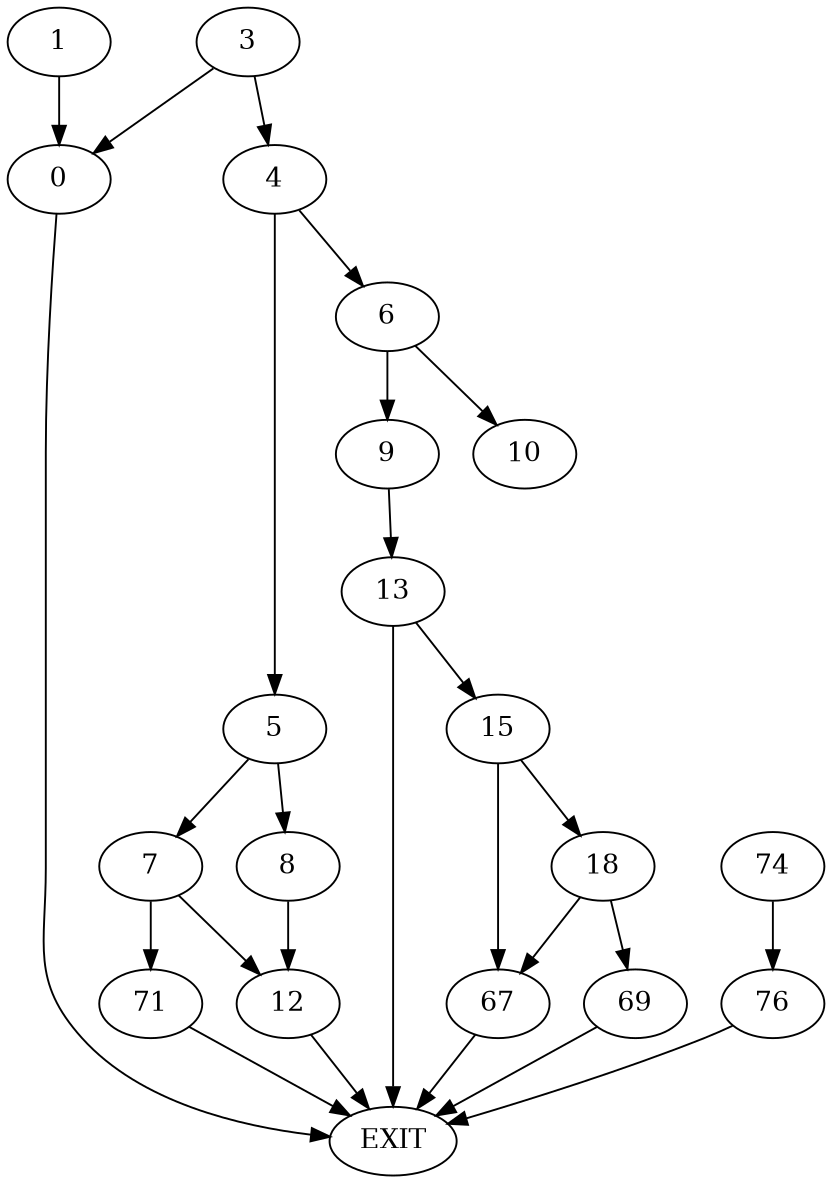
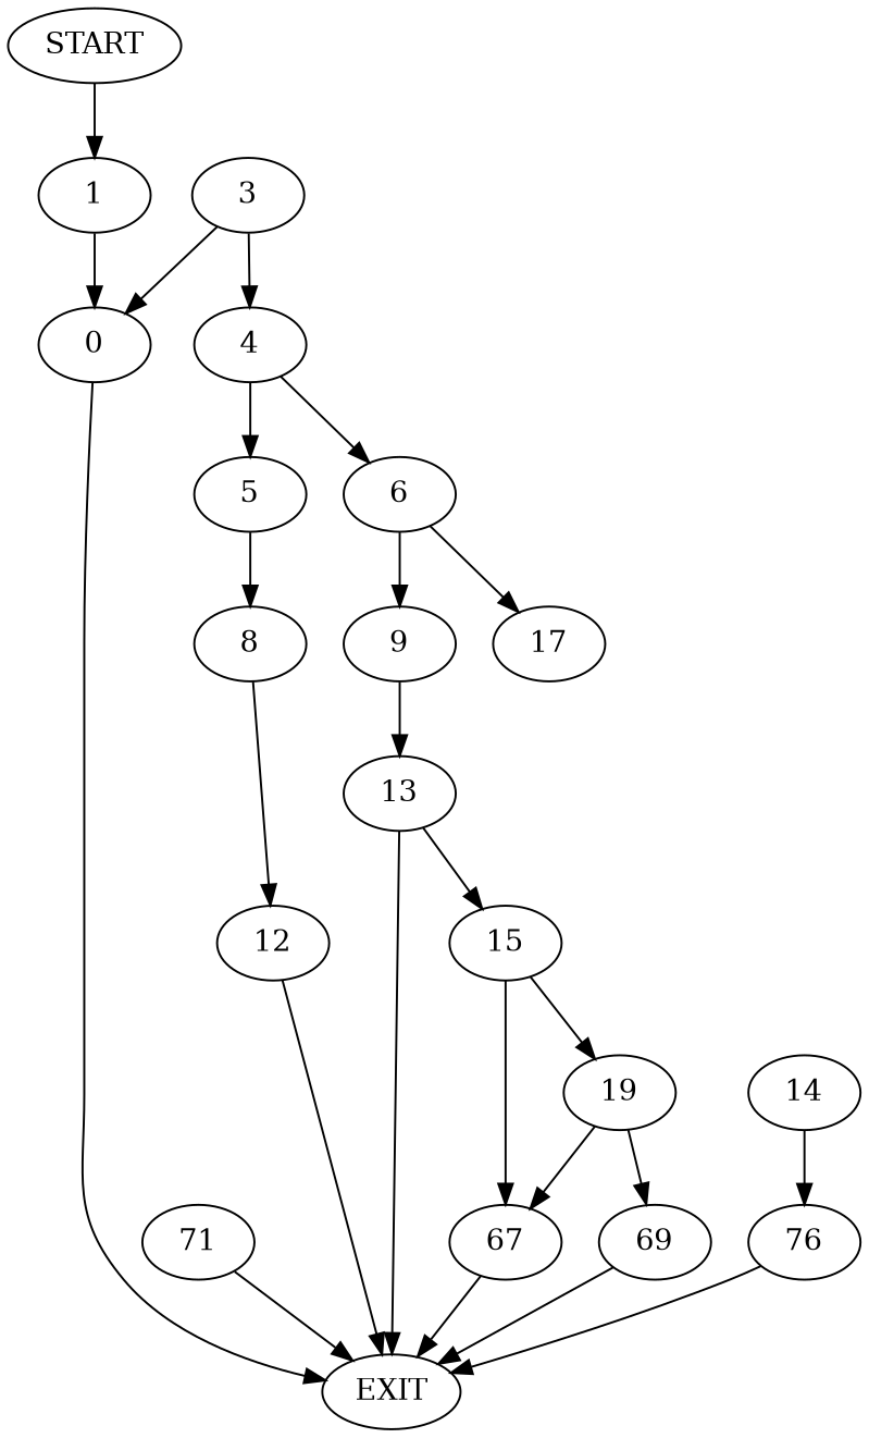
  digraph {
+   n1 [label=START]
    1
    n3 [label=0]
    n4 [label=EXIT]
    3
    4
    5
    6
-   7
    8
    9
-   10
+   10 [label=17]
    n13 [label=71]
    12
    13
    15
    n17 [label=76]
-   14 [label=74]
+   14
    n19 [label=67]
-   18
+   18 [label=19]
    n21 [label=69]
+   n1 -> 1
    1 -> n3
    n3 -> n4
    3 -> n3
    3 -> 4
    4 -> 5
    4 -> 6
-   5 -> 7
    5 -> 8
    6 -> 9
    6 -> 10
-   7 -> n13
-   7 -> 12
    8 -> 12
    9 -> 13
    n13 -> n4
    12 -> n4
    13 -> n4
    13 -> 15
    15 -> n19
    15 -> 18
    n17 -> n4
    14 -> n17
    n19 -> n4
    18 -> n19
    18 -> n21
    n21 -> n4
  }
